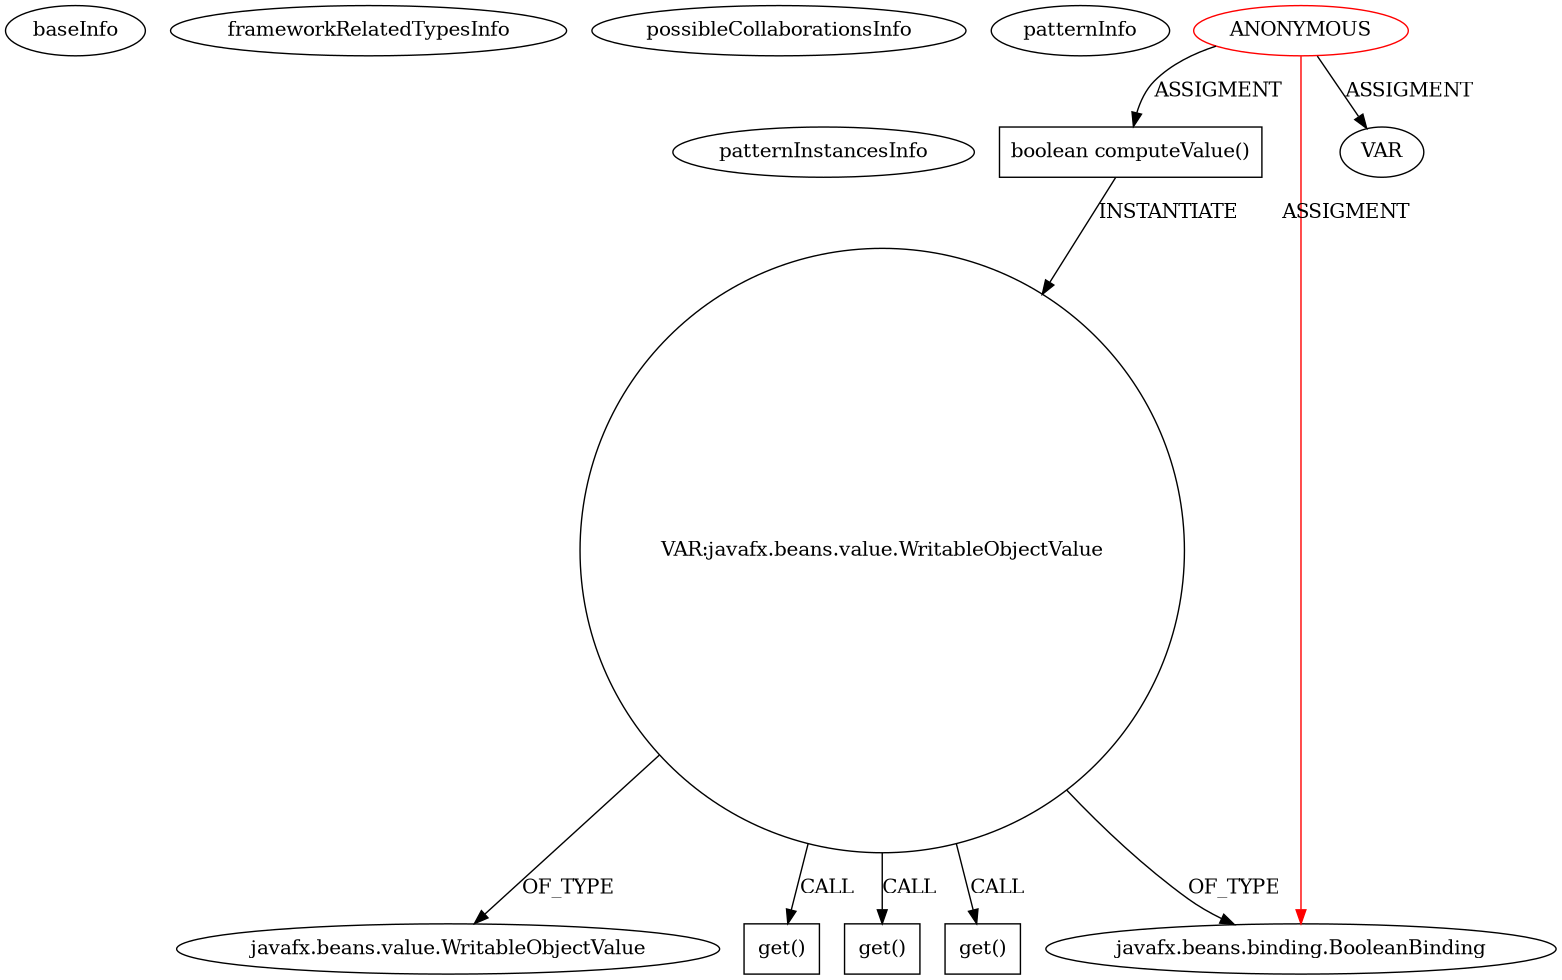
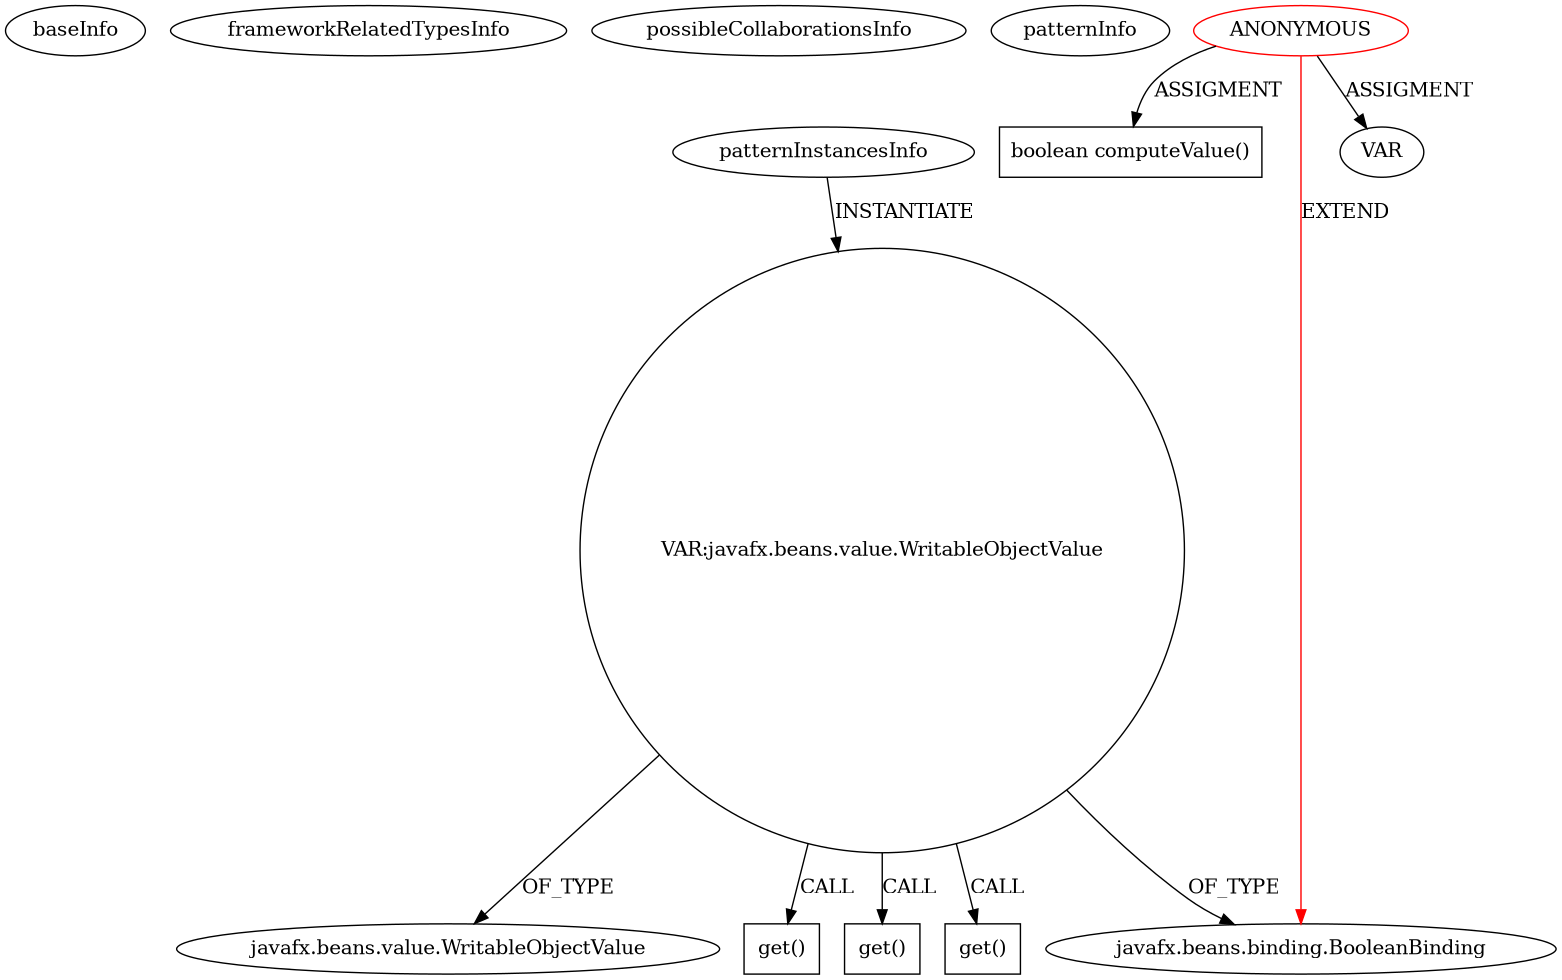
  digraph {
    node [isFrameworkType=false]
    baseInfo [category=pattern graphId=3589 isAnonymous=true possibleRelation=false isFrameworkType=""]
    frameworkRelatedTypesInfo [0="javafx.beans.binding.BooleanBinding" isFrameworkType=""]
    possibleCollaborationsInfo [isFrameworkType=""]
    patternInfo [frequency=2.0 patternRootClient=0 isFrameworkType=""]
    patternInstancesInfo [0="if12b051-SWP_Paint~/if12b051-SWP_Paint/SWP_Paint-master/SWP_Paint/src/gui/ToolsHeightMediator.java~ToolsHeightMediator~3103" 1="if12b051-SWP_Paint~/if12b051-SWP_Paint/SWP_Paint-master/SWP_Paint/src/gui/ToolsWidthMediator.java~ToolsWidthMediator~3088" isFrameworkType=""]
    n6 [label="boolean computeValue()" shape=box vertexType=OVERRIDING_METHOD_DECLARATION]
    n7 [label="VAR:javafx.beans.value.WritableObjectValue" shape=circle vertexType=VARIABLE_EXPRESION]
    n8 [label="javafx.beans.binding.BooleanBinding" vertexType=FRAMEWORK_CLASS_TYPE]
    n9 [label="javafx.beans.value.WritableObjectValue" vertexType=FRAMEWORK_INTERFACE_TYPE]
    n10 [label="get()" shape=box vertexType=INSIDE_CALL]
    n11 [label="get()" shape=box vertexType=INSIDE_CALL]
    n12 [label="get()" shape=box vertexType=INSIDE_CALL]
    n13 [color=red label=ANONYMOUS vertexType=ROOT_ANONYMOUS_DECLARATION]
    n14 [label=VAR vertexType=OUTSIDE_VARIABLE_EXPRESION]
-   n6 -> n7 [label=INSTANTIATE]
+   patternInstancesInfo -> n7 [label=INSTANTIATE]
    n7 -> n8 [label=OF_TYPE]
    n7 -> n9 [label=OF_TYPE]
    n7 -> n10 [label=CALL]
    n7 -> n11 [label=CALL]
    n7 -> n12 [label=CALL]
    n13 -> n6 [label=ASSIGMENT]
-   n13 -> n8 [color=red label=ASSIGMENT]
+   n13 -> n8 [color=red label=EXTEND]
    n13 -> n14 [label=ASSIGMENT]
  }
